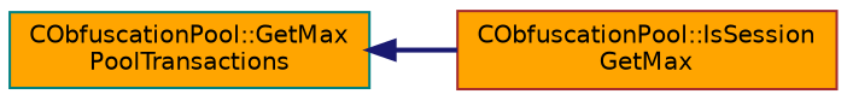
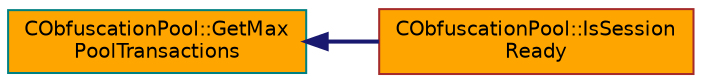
  digraph {
    rankdir=LR
    node [fillcolor=orange fontname=Helvetica fontsize=10 shape=record style=filled]
    n1 [color=teal fontcolor=black height=0.2 label="CObfuscationPool::GetMax\lPoolTransactions" width=0.4]
-   n2 [color=brown height=0.2 label="CObfuscationPool::IsSession\lGetMax" width=0.4]
+   n2 [color=brown height=0.2 label="CObfuscationPool::IsSession\lReady" width=0.4]
    n1 -> n2 [color=midnightblue dir=back fontname=Helvetica fontsize=10 labelfontname=Helvetica labelfontsize=10 style=bold]
  }
